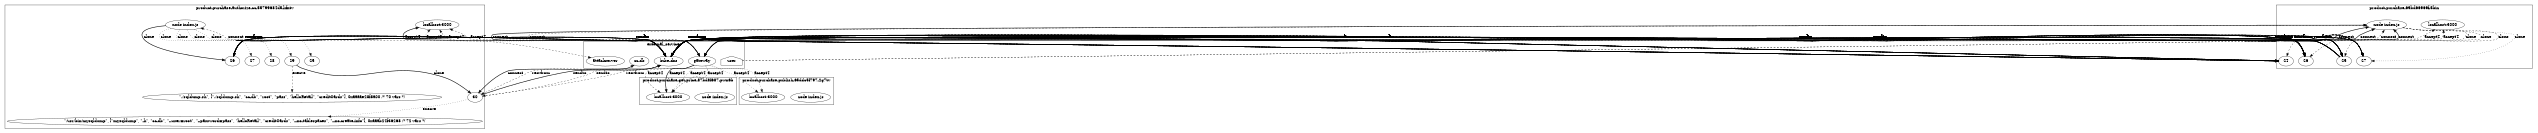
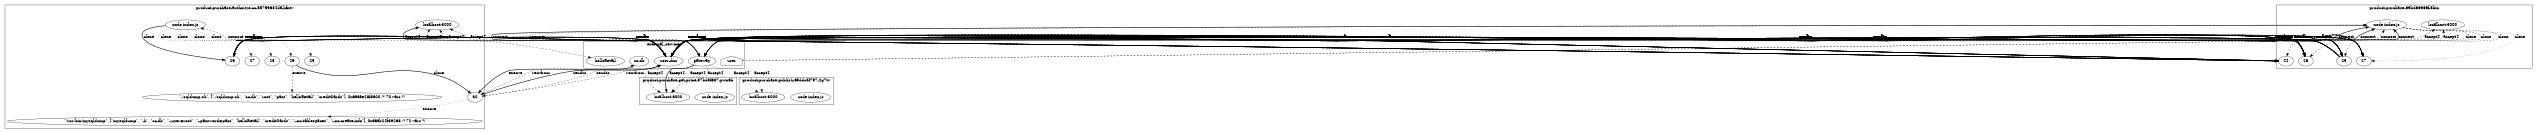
  digraph {
    edge [style=dashed]
    n1 [label="node index.js"]
    n2 [label=25]
    n3 [label=26]
    n4 [label=27]
    n5 [label=28]
    n6 [label=29]
    n7 [label="localhost:3000"]
    n8 [label="\"./sqldump.sh\", [\"./sqldump.sh\", \"cc-db\", \"root\", \"pass\", \"helloRetail\", \"creditCards\"], 0xaaaae28f8a00 /* 70 vars */"]
    n9 [label=30]
    n10 [label="\"/usr/bin/mysqldump\", [\"mysqldump\", \"-h\", \"cc-db\", \"--user=root\", \"--password=pass\", \"helloRetail\", \"creditCards\", \"--no-tablespaces\", \"--no-create-info\"], 0xaaab24f36268 /* 72 vars */"]
    n11 [label="node index.js"]
    n12 [label=24]
    n13 [label=25]
    n14 [label=26]
    n15 [label=27]
    n16 [label="localhost:3000"]
    n17 [label="node index.js"]
    n18 [label="localhost:3000"]
    n19 [label="node index.js"]
    n20 [label="localhost:3000"]
-   n21 [label=attackserver]
-   n22 [label="kube-dns"]
+   n21 [label=helloRetail]
+   n22 [label="user-dns"]
    n23 [label="cc-db"]
    n24 [label=gateway]
    user [shape=house]
    subgraph cluster_1 {
      label=" product-purchase-authorize-cc-55799684d5-kfntv "
      n1
      n2
      n3
      n4
      n5
      n6
      n7
      n8
      n9
      n10
    }
    subgraph cluster_2 {
      label=" product-purchase-69bd66969f-5bin "
      n11
      n12
      n13
      n14
      n15
      n16
    }
    subgraph cluster_3 {
      label=" product-purchase-get-price-87bd8f687-pwn6b "
      n17
      n18
    }
    subgraph cluster_4 {
      label=" product-purchase-publish-65ddc5f797-2g7tv "
      n19
      n20
    }
    subgraph cluster_5 {
      label=external_services
      n21
      n22
      n23
      n24
      user
    }
    n1 -> n2 [label=clone style=dotted]
    n1 -> n3 [label=clone style=bold]
    n1 -> n4 [label=clone style=dotted]
    n1 -> n5 [label=clone style=dotted]
    n1 -> n6 [label=clone style=dotted]
    n1 -> n21 [dir=both label=connect]
    n3 -> n22 [label=sendto]
    n3 -> n22 [label=sendto]
    n3 -> n22 [label=sendto]
    n3 -> n22 [label=sendto style=bold]
    n3 -> n22 [label=sendto style=bold]
    n3 -> n22 [label=sendto]
    n3 -> n22 [label=sendto style=bold]
    n3 -> n22 [label=sendto style=bold]
    n6 -> n8 [label=execve]
    n6 -> n9 [label=clone style=bold]
    n9 -> n10 [label=execve style=dotted]
    n9 -> n22 [label=sendto style=bold]
    n9 -> n22 [label=sendto]
-   n9 -> n23 [dir=both label=connect style=bold]
+   n9 -> n23 [dir=both label=execve style=bold]
    n11 -> n12 [label=clone]
    n11 -> n13 [label=clone]
    n11 -> n14 [label=clone]
    n11 -> n15 [label=clone style=dotted]
    n11 -> n24 [dir=both label=connect style=bold]
    n11 -> n24 [dir=both label=connect]
    n11 -> n24 [dir=both label=connect style=bold]
    n11 -> n24 [dir=both label=connect style=bold]
    n11 -> n24 [dir=both label=connect]
    n11 -> n24 [dir=both label=connect style=bold]
    n12 -> n22 [label=sendto]
    n12 -> n22 [label=sendto style=bold]
    n12 -> n22 [label=sendto]
    n12 -> n22 [label=sendto style=dotted]
    n12 -> n22 [label=sendto]
    n12 -> n22 [label=sendto]
    n12 -> n22 [label=sendto]
    n12 -> n22 [label=sendto style=dotted]
    n12 -> n22 [label=sendto style=dotted]
    n12 -> n22 [label=sendto style=dotted]
    n12 -> n22 [label=sendto style=bold]
    n12 -> n22 [label=sendto]
    n12 -> n22 [label=sendto style=bold]
    n12 -> n22 [label=sendto style=bold]
    n12 -> n22 [label=sendto style=dotted]
    n12 -> n22 [label=sendto style=dotted]
    n13 -> n22 [label=sendto style=bold]
    n13 -> n22 [label=sendto style=bold]
    n13 -> n22 [label=sendto style=bold]
    n13 -> n22 [label=sendto style=bold]
    n13 -> n22 [label=sendto style=bold]
    n13 -> n22 [label=sendto style=dotted]
    n13 -> n22 [label=sendto]
    n13 -> n22 [label=sendto style=dotted]
    n14 -> n22 [label=sendto]
    n14 -> n22 [label=sendto style=dotted]
    n14 -> n22 [label=sendto style=bold]
    n14 -> n22 [label=sendto style=dotted]
    n14 -> n22 [label=sendto style=dotted]
    n14 -> n22 [label=sendto style=bold]
    n14 -> n22 [label=sendto style=dotted]
    n14 -> n22 [label=sendto]
    n14 -> n22 [label=sendto]
    n14 -> n22 [label=sendto style=dotted]
    n14 -> n22 [label=sendto style=dotted]
    n14 -> n22 [label=sendto]
    n14 -> n22 [label=sendto style=bold]
    n14 -> n22 [label=sendto]
    n14 -> n22 [label=sendto style=bold]
    n14 -> n22 [label=sendto style=dotted]
    n15 -> n22 [label=sendto]
    n15 -> n22 [label=sendto]
    n15 -> n22 [label=sendto]
    n15 -> n22 [label=sendto style=bold]
    n15 -> n22 [label=sendto]
    n15 -> n22 [label=sendto]
    n15 -> n22 [label=sendto style=bold]
    n15 -> n22 [label=sendto style=dotted]
    n22 -> n3 [label=recvfrom style=bold]
    n22 -> n3 [label=recvfrom style=dotted]
    n22 -> n3 [label=recvfrom style=dotted]
    n22 -> n3 [label=recvfrom style=bold]
    n22 -> n3 [label=recvfrom style=bold]
    n22 -> n3 [label=recvfrom]
    n22 -> n3 [label=recvfrom style=dotted]
    n22 -> n3 [label=recvfrom]
    n22 -> n9 [label=recvfrom]
    n22 -> n9 [label=recvfrom]
    n22 -> n12 [label=recvfrom]
    n22 -> n12 [label=recvfrom style=bold]
    n22 -> n12 [label=recvfrom style=dotted]
    n22 -> n12 [label=recvfrom style=dotted]
    n22 -> n12 [label=recvfrom style=bold]
    n22 -> n12 [label=recvfrom style=bold]
    n22 -> n12 [label=recvfrom style=bold]
    n22 -> n12 [label=recvfrom style=dotted]
    n22 -> n12 [label=recvfrom style=dotted]
    n22 -> n12 [label=recvfrom style=dotted]
    n22 -> n12 [label=recvfrom style=bold]
    n22 -> n12 [label=recvfrom]
    n22 -> n12 [label=recvfrom style=dotted]
    n22 -> n12 [label=recvfrom]
    n22 -> n12 [label=recvfrom]
    n22 -> n12 [label=recvfrom style=dotted]
    n22 -> n13 [label=recvfrom style=bold]
    n22 -> n13 [label=recvfrom style=dotted]
    n22 -> n13 [label=recvfrom style=bold]
    n22 -> n13 [label=recvfrom]
    n22 -> n13 [label=recvfrom style=bold]
    n22 -> n13 [label=recvfrom style=bold]
    n22 -> n13 [label=recvfrom style=bold]
    n22 -> n13 [label=recvfrom]
    n22 -> n14 [label=recvfrom style=dotted]
    n22 -> n14 [label=recvfrom style=bold]
    n22 -> n14 [label=recvfrom style=bold]
    n22 -> n14 [label=recvfrom style=dotted]
    n22 -> n14 [label=recvfrom style=bold]
    n22 -> n14 [label=recvfrom]
    n22 -> n14 [label=recvfrom style=dotted]
    n22 -> n14 [label=recvfrom style=bold]
    n22 -> n14 [label=recvfrom style=bold]
    n22 -> n14 [label=recvfrom]
    n22 -> n14 [label=recvfrom style=dotted]
    n22 -> n14 [label=recvfrom style=dotted]
    n22 -> n14 [label=recvfrom style=bold]
    n22 -> n14 [label=recvfrom style=bold]
    n22 -> n14 [label=recvfrom]
    n22 -> n14 [label=recvfrom style=bold]
    n22 -> n15 [label=recvfrom]
    n22 -> n15 [label=recvfrom style=bold]
    n22 -> n15 [label=recvfrom]
    n22 -> n15 [label=recvfrom]
    n22 -> n15 [label=recvfrom]
    n22 -> n15 [label=recvfrom]
    n22 -> n15 [label=recvfrom]
    n22 -> n15 [label=recvfrom]
    n24 -> n7 [label=accept4]
    n24 -> n7 [label=accept4]
    n24 -> n7 [label=accept4 style=bold]
    n24 -> n7 [label=accept4 style=dotted]
    n24 -> n18 [label=accept4]
    n24 -> n18 [label=accept4]
    n24 -> n18 [label=accept4 style=bold]
    n24 -> n18 [label=accept4 style=dotted]
    n24 -> n20 [label=accept4 style=dotted]
    n24 -> n20 [label=accept4 style=dotted]
    user -> n16 [label=accept4]
    user -> n16 [label=accept4]
  }
